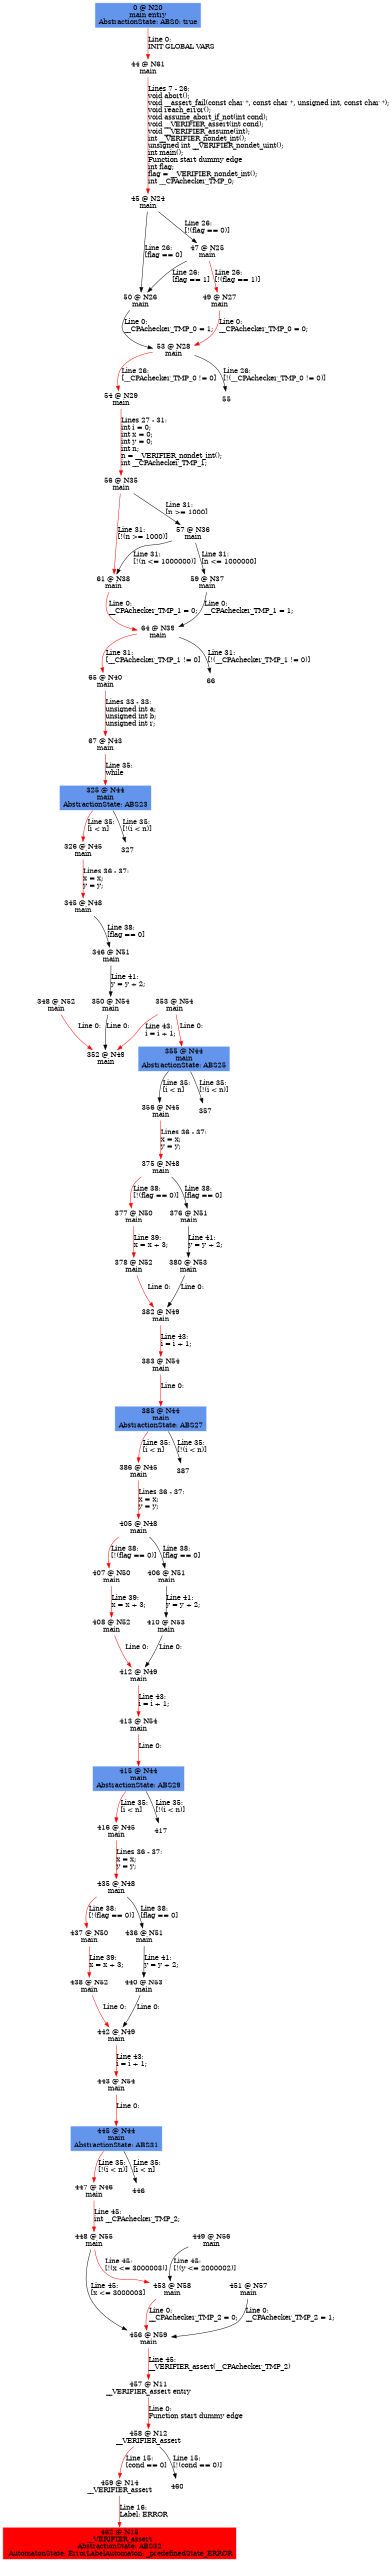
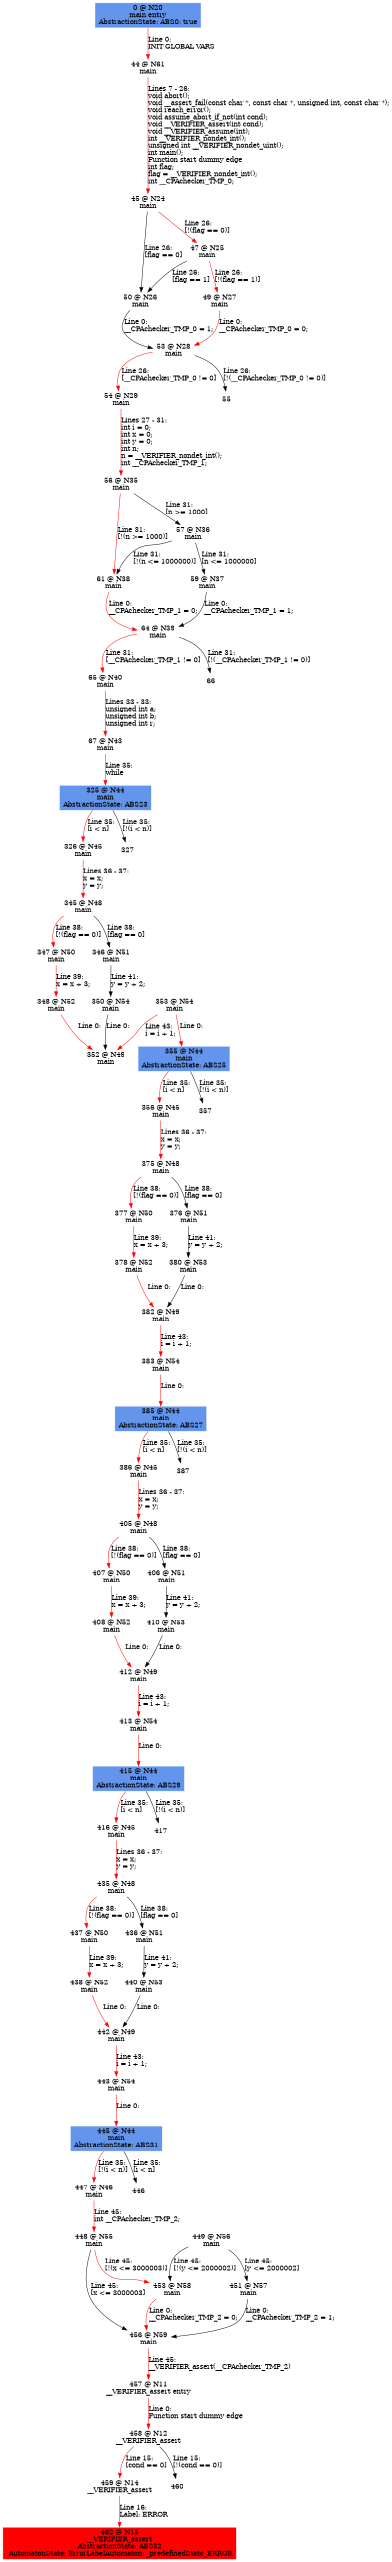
  digraph {
    node [color=white shape=box style=filled]
    edge [color=red]
    n1 [fillcolor=cornflowerblue label="0 @ N20\nmain entry\nAbstractionState: ABS0: true\n"]
    n2 [label="44 @ N61\nmain\n"]
    n3 [label="45 @ N24\nmain\n"]
    n4 [label="50 @ N26\nmain\n"]
    n5 [label="47 @ N25\nmain\n"]
    n6 [label="53 @ N28\nmain\n"]
    n7 [label="49 @ N27\nmain\n"]
    n8 [label="54 @ N29\nmain\n"]
    55
    n10 [label="56 @ N35\nmain\n"]
    n11 [label="61 @ N38\nmain\n"]
    n12 [label="57 @ N36\nmain\n"]
    n13 [label="64 @ N39\nmain\n"]
    n14 [label="59 @ N37\nmain\n"]
    n15 [label="65 @ N40\nmain\n"]
    66
    n17 [label="67 @ N43\nmain\n"]
    n18 [fillcolor=cornflowerblue label="325 @ N44\nmain\nAbstractionState: ABS23\n"]
    n19 [label="326 @ N45\nmain\n"]
    327
    n21 [label="345 @ N48\nmain\n"]
+   n22 [label="347 @ N50\nmain\n"]
    n23 [label="346 @ N51\nmain\n"]
    n24 [label="348 @ N52\nmain\n"]
    n25 [label="350 @ N54\nmain\n"]
    n26 [label="352 @ N49\nmain\n"]
    n27 [label="353 @ N54\nmain\n"]
    n28 [fillcolor=cornflowerblue label="355 @ N44\nmain\nAbstractionState: ABS25\n"]
    n29 [label="356 @ N45\nmain\n"]
    357
    n31 [label="375 @ N48\nmain\n"]
    n32 [label="377 @ N50\nmain\n"]
    n33 [label="376 @ N51\nmain\n"]
    n34 [label="378 @ N52\nmain\n"]
    n35 [label="380 @ N53\nmain\n"]
    n36 [label="382 @ N49\nmain\n"]
    n37 [label="383 @ N54\nmain\n"]
    n38 [fillcolor=cornflowerblue label="385 @ N44\nmain\nAbstractionState: ABS27\n"]
    n39 [label="386 @ N45\nmain\n"]
    387
    n41 [label="405 @ N48\nmain\n"]
    n42 [label="407 @ N50\nmain\n"]
    n43 [label="406 @ N51\nmain\n"]
    n44 [label="408 @ N52\nmain\n"]
    n45 [label="410 @ N53\nmain\n"]
    n46 [label="412 @ N49\nmain\n"]
    n47 [label="413 @ N54\nmain\n"]
    n48 [fillcolor=cornflowerblue label="415 @ N44\nmain\nAbstractionState: ABS29\n"]
    n49 [label="416 @ N45\nmain\n"]
    417
    n51 [label="435 @ N48\nmain\n"]
    n52 [label="437 @ N50\nmain\n"]
    n53 [label="436 @ N51\nmain\n"]
    n54 [label="438 @ N52\nmain\n"]
    n55 [label="440 @ N53\nmain\n"]
    n56 [label="442 @ N49\nmain\n"]
    n57 [label="443 @ N54\nmain\n"]
    n58 [fillcolor=cornflowerblue label="445 @ N44\nmain\nAbstractionState: ABS31\n"]
    n59 [label="447 @ N46\nmain\n"]
    446
    n61 [label="448 @ N55\nmain\n"]
    n62 [label="453 @ N58\nmain\n"]
    n63 [label="456 @ N59\nmain\n"]
    n64 [label="449 @ N56\nmain\n"]
    n65 [label="451 @ N57\nmain\n"]
    n66 [label="457 @ N11\n__VERIFIER_assert entry\n"]
    n67 [label="458 @ N12\n__VERIFIER_assert\n"]
    n68 [label="459 @ N14\n__VERIFIER_assert\n"]
    460
    n70 [fillcolor=red label="462 @ N15\n__VERIFIER_assert\nAbstractionState: ABS32\n AutomatonState: ErrorLabelAutomaton: _predefinedState_ERROR\n"]
    n1 -> n2 [label="Line 0: \lINIT GLOBAL VARS\l"]
    n2 -> n3 [label="Lines 7 - 26: \lvoid abort();\lvoid __assert_fail(const char *, const char *, unsigned int, const char *);\lvoid reach_error();\lvoid assume_abort_if_not(int cond);\lvoid __VERIFIER_assert(int cond);\lvoid __VERIFIER_assume(int);\lint __VERIFIER_nondet_int();\lunsigned int __VERIFIER_nondet_uint();\lint main();\lFunction start dummy edge\lint flag;\lflag = __VERIFIER_nondet_int();\lint __CPAchecker_TMP_0;\l"]
    n3 -> n4 [label="Line 26: \l[flag == 0]\l" color=""]
-   n3 -> n5 [color=black label="Line 26: \l[!(flag == 0)]\l"]
+   n3 -> n5 [label="Line 26: \l[!(flag == 0)]\l"]
    n4 -> n6 [label="Line 0: \l__CPAchecker_TMP_0 = 1;\l" color=""]
    n5 -> n4 [label="Line 26: \l[flag == 1]\l" color=""]
    n5 -> n7 [label="Line 26: \l[!(flag == 1)]\l"]
    n6 -> n8 [label="Line 26: \l[__CPAchecker_TMP_0 != 0]\l"]
    n6 -> 55 [label="Line 26: \l[!(__CPAchecker_TMP_0 != 0)]\l" color=""]
    n7 -> n6 [label="Line 0: \l__CPAchecker_TMP_0 = 0;\l"]
    n8 -> n10 [label="Lines 27 - 31: \lint i = 0;\lint x = 0;\lint y = 0;\lint n;\ln = __VERIFIER_nondet_int();\lint __CPAchecker_TMP_1;\l"]
    n10 -> n11 [label="Line 31: \l[!(n >= 1000)]\l"]
    n10 -> n12 [label="Line 31: \l[n >= 1000]\l" color=""]
    n11 -> n13 [label="Line 0: \l__CPAchecker_TMP_1 = 0;\l"]
    n12 -> n11 [label="Line 31: \l[!(n <= 1000000)]\l" color=""]
    n12 -> n14 [label="Line 31: \l[n <= 1000000]\l" color=""]
    n13 -> n15 [label="Line 31: \l[__CPAchecker_TMP_1 != 0]\l"]
    n13 -> 66 [label="Line 31: \l[!(__CPAchecker_TMP_1 != 0)]\l" color=""]
    n14 -> n13 [label="Line 0: \l__CPAchecker_TMP_1 = 1;\l" color=""]
    n15 -> n17 [label="Lines 33 - 33: \lunsigned int a;\lunsigned int b;\lunsigned int r;\l"]
    n17 -> n18 [label="Line 35: \lwhile\l"]
    n18 -> n19 [label="Line 35: \l[i < n]\l"]
    n18 -> 327 [label="Line 35: \l[!(i < n)]\l" color=""]
    n19 -> n21 [label="Lines 36 - 37: \lx = x;\ly = y;\l"]
+   n21 -> n22 [label="Line 38: \l[!(flag == 0)]\l"]
    n21 -> n23 [label="Line 38: \l[flag == 0]\l" color=""]
+   n22 -> n24 [label="Line 39: \lx = x + 3;\l"]
    n23 -> n25 [label="Line 41: \ly = y + 2;\l" color=""]
    n24 -> n26 [label="Line 0: \l\l"]
    n25 -> n26 [label="Line 0: \l\l" color=""]
    n27 -> n26 [label="Line 43: \li = i + 1;\l"]
    n27 -> n28 [label="Line 0: \l\l"]
-   n28 -> n29 [color=black label="Line 35: \l[i < n]\l"]
+   n28 -> n29 [label="Line 35: \l[i < n]\l"]
    n28 -> 357 [label="Line 35: \l[!(i < n)]\l" color=""]
    n29 -> n31 [label="Lines 36 - 37: \lx = x;\ly = y;\l"]
    n31 -> n32 [label="Line 38: \l[!(flag == 0)]\l"]
    n31 -> n33 [label="Line 38: \l[flag == 0]\l" color=""]
    n32 -> n34 [label="Line 39: \lx = x + 3;\l"]
    n33 -> n35 [label="Line 41: \ly = y + 2;\l" color=""]
    n34 -> n36 [label="Line 0: \l\l"]
    n35 -> n36 [label="Line 0: \l\l" color=""]
    n36 -> n37 [label="Line 43: \li = i + 1;\l"]
    n37 -> n38 [label="Line 0: \l\l"]
    n38 -> n39 [label="Line 35: \l[i < n]\l"]
    n38 -> 387 [label="Line 35: \l[!(i < n)]\l" color=""]
    n39 -> n41 [label="Lines 36 - 37: \lx = x;\ly = y;\l"]
    n41 -> n42 [label="Line 38: \l[!(flag == 0)]\l"]
    n41 -> n43 [label="Line 38: \l[flag == 0]\l" color=""]
    n42 -> n44 [label="Line 39: \lx = x + 3;\l"]
    n43 -> n45 [label="Line 41: \ly = y + 2;\l" color=""]
    n44 -> n46 [label="Line 0: \l\l"]
    n45 -> n46 [label="Line 0: \l\l" color=""]
    n46 -> n47 [label="Line 43: \li = i + 1;\l"]
    n47 -> n48 [label="Line 0: \l\l"]
    n48 -> n49 [label="Line 35: \l[i < n]\l"]
    n48 -> 417 [label="Line 35: \l[!(i < n)]\l" color=""]
    n49 -> n51 [label="Lines 36 - 37: \lx = x;\ly = y;\l"]
    n51 -> n52 [label="Line 38: \l[!(flag == 0)]\l"]
    n51 -> n53 [label="Line 38: \l[flag == 0]\l" color=""]
    n52 -> n54 [label="Line 39: \lx = x + 3;\l"]
    n53 -> n55 [label="Line 41: \ly = y + 2;\l" color=""]
    n54 -> n56 [label="Line 0: \l\l"]
    n55 -> n56 [label="Line 0: \l\l" color=""]
    n56 -> n57 [label="Line 43: \li = i + 1;\l"]
    n57 -> n58 [label="Line 0: \l\l"]
    n58 -> n59 [label="Line 35: \l[!(i < n)]\l"]
    n58 -> 446 [label="Line 35: \l[i < n]\l" color=""]
    n59 -> n61 [label="Line 45: \lint __CPAchecker_TMP_2;\l"]
    n61 -> n62 [label="Line 45: \l[!(x <= 3000003)]\l"]
    n61 -> n63 [label="Line 45: \l[x <= 3000003]\l" color=""]
    n62 -> n63 [label="Line 0: \l__CPAchecker_TMP_2 = 0;\l"]
    n63 -> n66 [label="Line 45: \l__VERIFIER_assert(__CPAchecker_TMP_2)\l"]
    n64 -> n62 [label="Line 45: \l[!(y <= 2000002)]\l" color=""]
+   n64 -> n65 [label="Line 45: \l[y <= 2000002]\l" color=""]
    n65 -> n63 [label="Line 0: \l__CPAchecker_TMP_2 = 1;\l" color=""]
    n66 -> n67 [label="Line 0: \lFunction start dummy edge\l"]
    n67 -> n68 [label="Line 15: \l[cond == 0]\l"]
    n67 -> 460 [label="Line 15: \l[!(cond == 0)]\l" color=""]
    n68 -> n70 [label="Line 16: \lLabel: ERROR\l"]
  }
